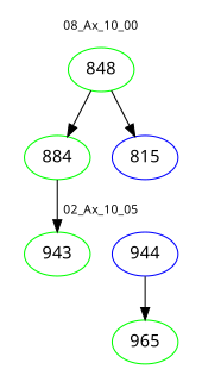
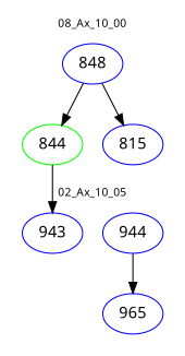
  digraph {
    fontname="Noto Sans"
    node [color=blue fontname="Noto Sans"]
    edge [color=black fontname="Noto Sans"]
    n1 [label=944]
-   n2 [color=green label=965]
-   n3 [color=green label=943]
-   n4 [color=green label=848]
-   n5 [color=green label=884]
+   n2 [label=965]
+   n3 [label=943]
+   n4 [label=848]
+   n5 [color=green label=844]
    n6 [label=815]
    subgraph cluster_1 {
      color=white
      fontsize=10
      label="02_Ax_10_05"
      n1
      n2
      n3
    }
    subgraph cluster_2 {
      color=white
      fontsize=10
      label="08_Ax_10_00"
      n4
      n5
      n6
    }
    n1 -> n2
    n4 -> n5
    n4 -> n6
    n5 -> n3
  }
